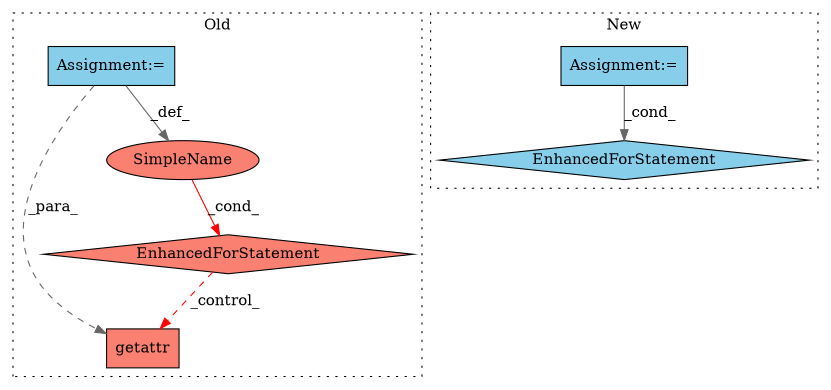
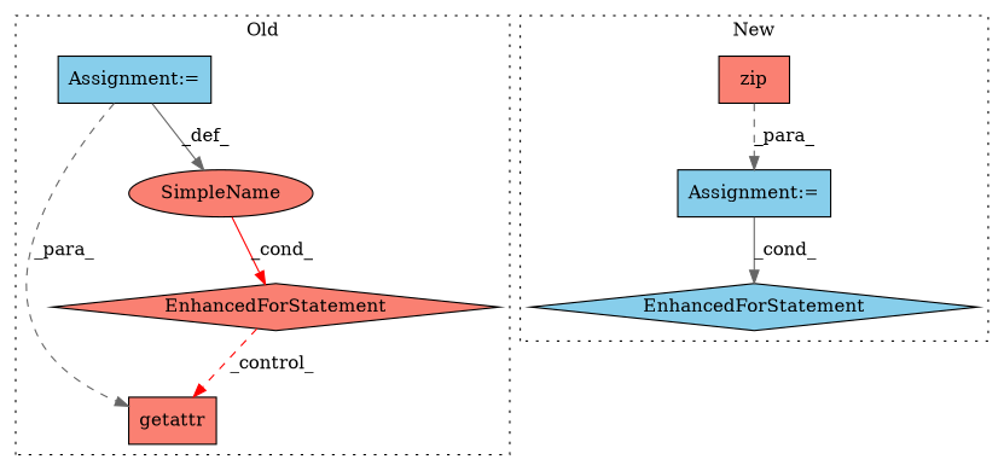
  digraph {
    node [a=32 l="68,2" s="3419,3557" shape=box style=filled fillcolor=salmon]
    edge [color=gray40 style=dashed]
    n1 [l="8,1" label=getattr s="2320,2338"]
    n2 [a=70 l="73,2" label=EnhancedForStatement s="2177,2289" shape=diamond]
    n3 [a=42 l=1 label=SimpleName s=2254 shape=ellipse]
    n4 [a=7 l=28 label="Assignment:=" s=1933 fillcolor=skyblue]
+   n5 [l="4,1" label=zip s="3500,3556"]
    n6 [a=7 label="Assignment:=" fillcolor=skyblue]
    n7 [a=70 label=EnhancedForStatement shape=diamond fillcolor=skyblue]
    subgraph cluster_1 {
      label=Old
      style=dotted
      n1
      n2
      n3
      n4
    }
    subgraph cluster_2 {
      label=New
      style=dotted
+     n5
      n6
      n7
    }
    n2 -> n1 [label=_control_ color=red]
    n3 -> n2 [label=_cond_ color=red style=solid]
    n4 -> n1 [label=_para_]
    n4 -> n3 [label=_def_ style=solid]
+   n5 -> n6 [label=_para_]
    n6 -> n7 [label=_cond_ style=solid]
  }
